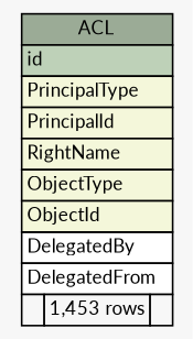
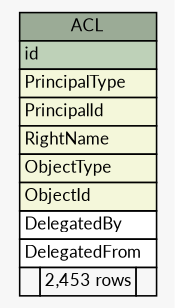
  digraph {
    bgcolor="#f7f7f7"
    fontname=Lato
    fontsize=11
    nodesep=0.18
    rankdir=RL
    ranksep=0.46
-   n1 [fontname=Lato fontsize=11 label=<     <TABLE BORDER="0" CELLBORDER="1" CELLSPACING="0" BGCOLOR="#ffffff">       <TR><TD COLSPAN="3" BGCOLOR="#9bab96" ALIGN="CENTER">ACL</TD></TR>       <TR><TD PORT="id" COLSPAN="3" BGCOLOR="#bed1b8" ALIGN="LEFT">id</TD></TR>       <TR><TD PORT="PrincipalType" COLSPAN="3" BGCOLOR="#f4f7da" ALIGN="LEFT">PrincipalType</TD></TR>       <TR><TD PORT="PrincipalId" COLSPAN="3" BGCOLOR="#f4f7da" ALIGN="LEFT">PrincipalId</TD></TR>       <TR><TD PORT="RightName" COLSPAN="3" BGCOLOR="#f4f7da" ALIGN="LEFT">RightName</TD></TR>       <TR><TD PORT="ObjectType" COLSPAN="3" BGCOLOR="#f4f7da" ALIGN="LEFT">ObjectType</TD></TR>       <TR><TD PORT="ObjectId" COLSPAN="3" BGCOLOR="#f4f7da" ALIGN="LEFT">ObjectId</TD></TR>       <TR><TD PORT="DelegatedBy" COLSPAN="3" ALIGN="LEFT">DelegatedBy</TD></TR>       <TR><TD PORT="DelegatedFrom" COLSPAN="3" ALIGN="LEFT">DelegatedFrom</TD></TR>       <TR><TD ALIGN="LEFT" BGCOLOR="#f7f7f7">  </TD><TD ALIGN="RIGHT" BGCOLOR="#f7f7f7">1,453 rows</TD><TD ALIGN="RIGHT" BGCOLOR="#f7f7f7">  </TD></TR>     </TABLE>> shape=plaintext]
+   n1 [fontname=Lato fontsize=11 label=<     <TABLE BORDER="0" CELLBORDER="1" CELLSPACING="0" BGCOLOR="#ffffff">       <TR><TD COLSPAN="3" BGCOLOR="#9bab96" ALIGN="CENTER">ACL</TD></TR>       <TR><TD PORT="id" COLSPAN="3" BGCOLOR="#bed1b8" ALIGN="LEFT">id</TD></TR>       <TR><TD PORT="PrincipalType" COLSPAN="3" BGCOLOR="#f4f7da" ALIGN="LEFT">PrincipalType</TD></TR>       <TR><TD PORT="PrincipalId" COLSPAN="3" BGCOLOR="#f4f7da" ALIGN="LEFT">PrincipalId</TD></TR>       <TR><TD PORT="RightName" COLSPAN="3" BGCOLOR="#f4f7da" ALIGN="LEFT">RightName</TD></TR>       <TR><TD PORT="ObjectType" COLSPAN="3" BGCOLOR="#f4f7da" ALIGN="LEFT">ObjectType</TD></TR>       <TR><TD PORT="ObjectId" COLSPAN="3" BGCOLOR="#f4f7da" ALIGN="LEFT">ObjectId</TD></TR>       <TR><TD PORT="DelegatedBy" COLSPAN="3" ALIGN="LEFT">DelegatedBy</TD></TR>       <TR><TD PORT="DelegatedFrom" COLSPAN="3" ALIGN="LEFT">DelegatedFrom</TD></TR>       <TR><TD ALIGN="LEFT" BGCOLOR="#f7f7f7">  </TD><TD ALIGN="RIGHT" BGCOLOR="#f7f7f7">2,453 rows</TD><TD ALIGN="RIGHT" BGCOLOR="#f7f7f7">  </TD></TR>     </TABLE>> shape=plaintext]
  }
